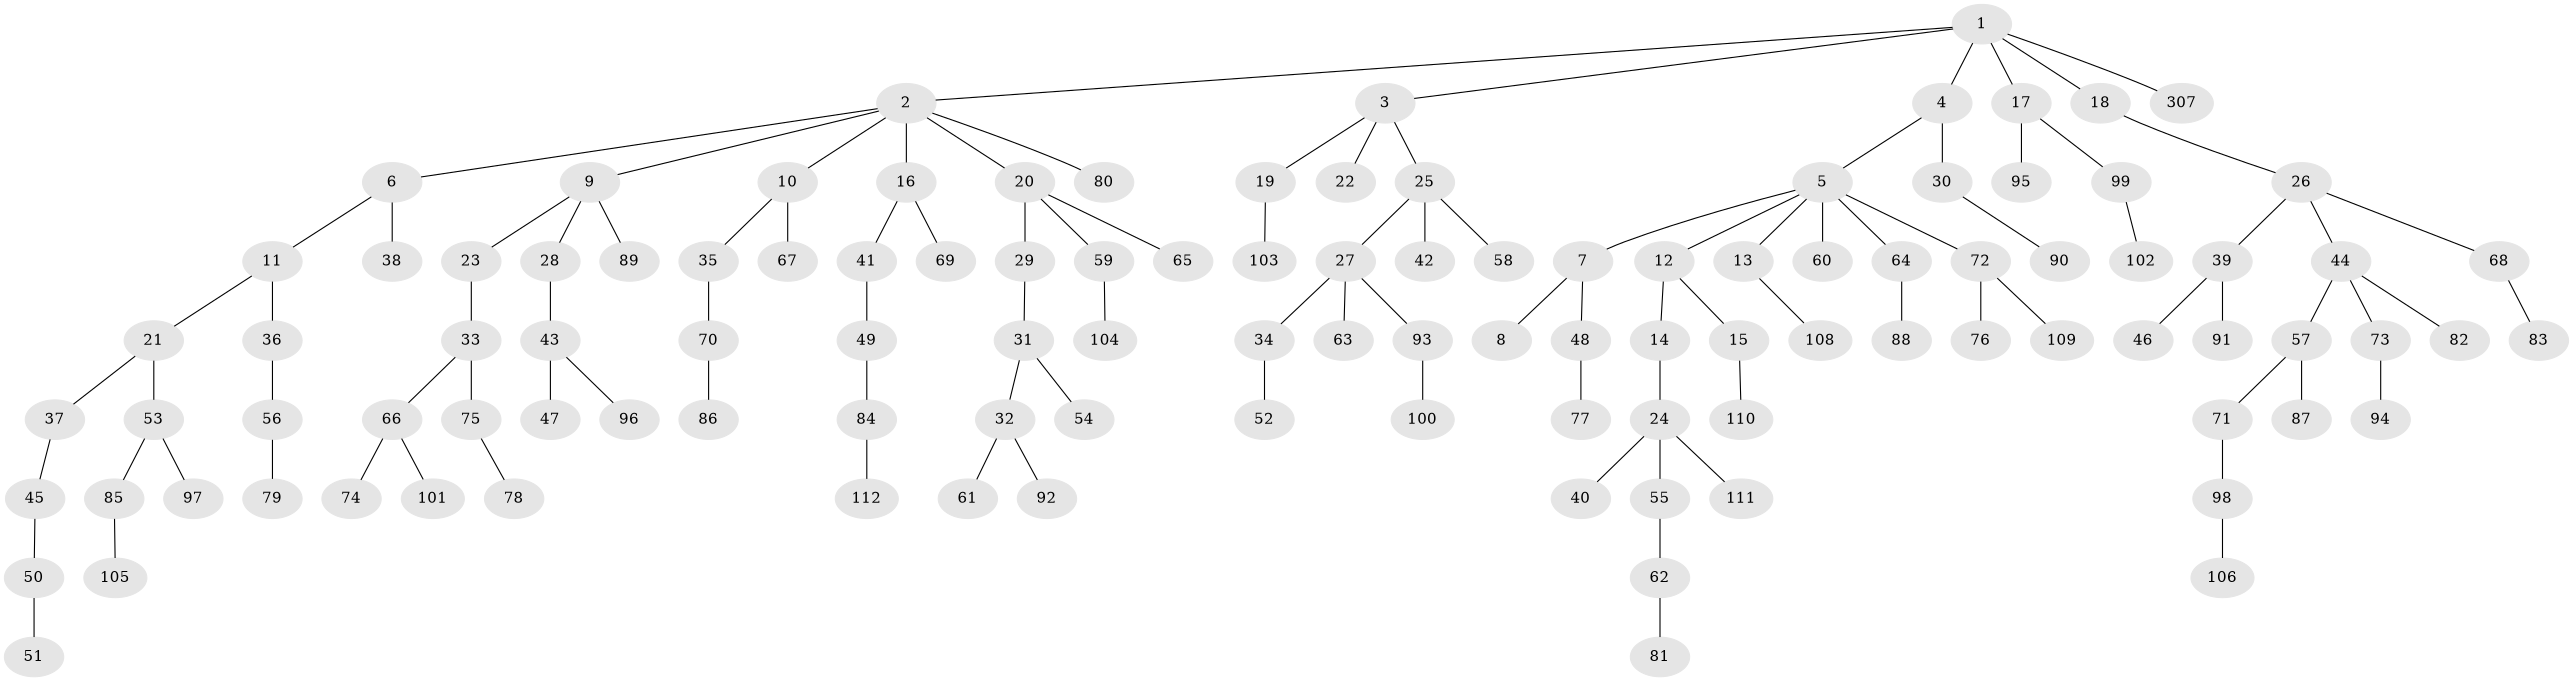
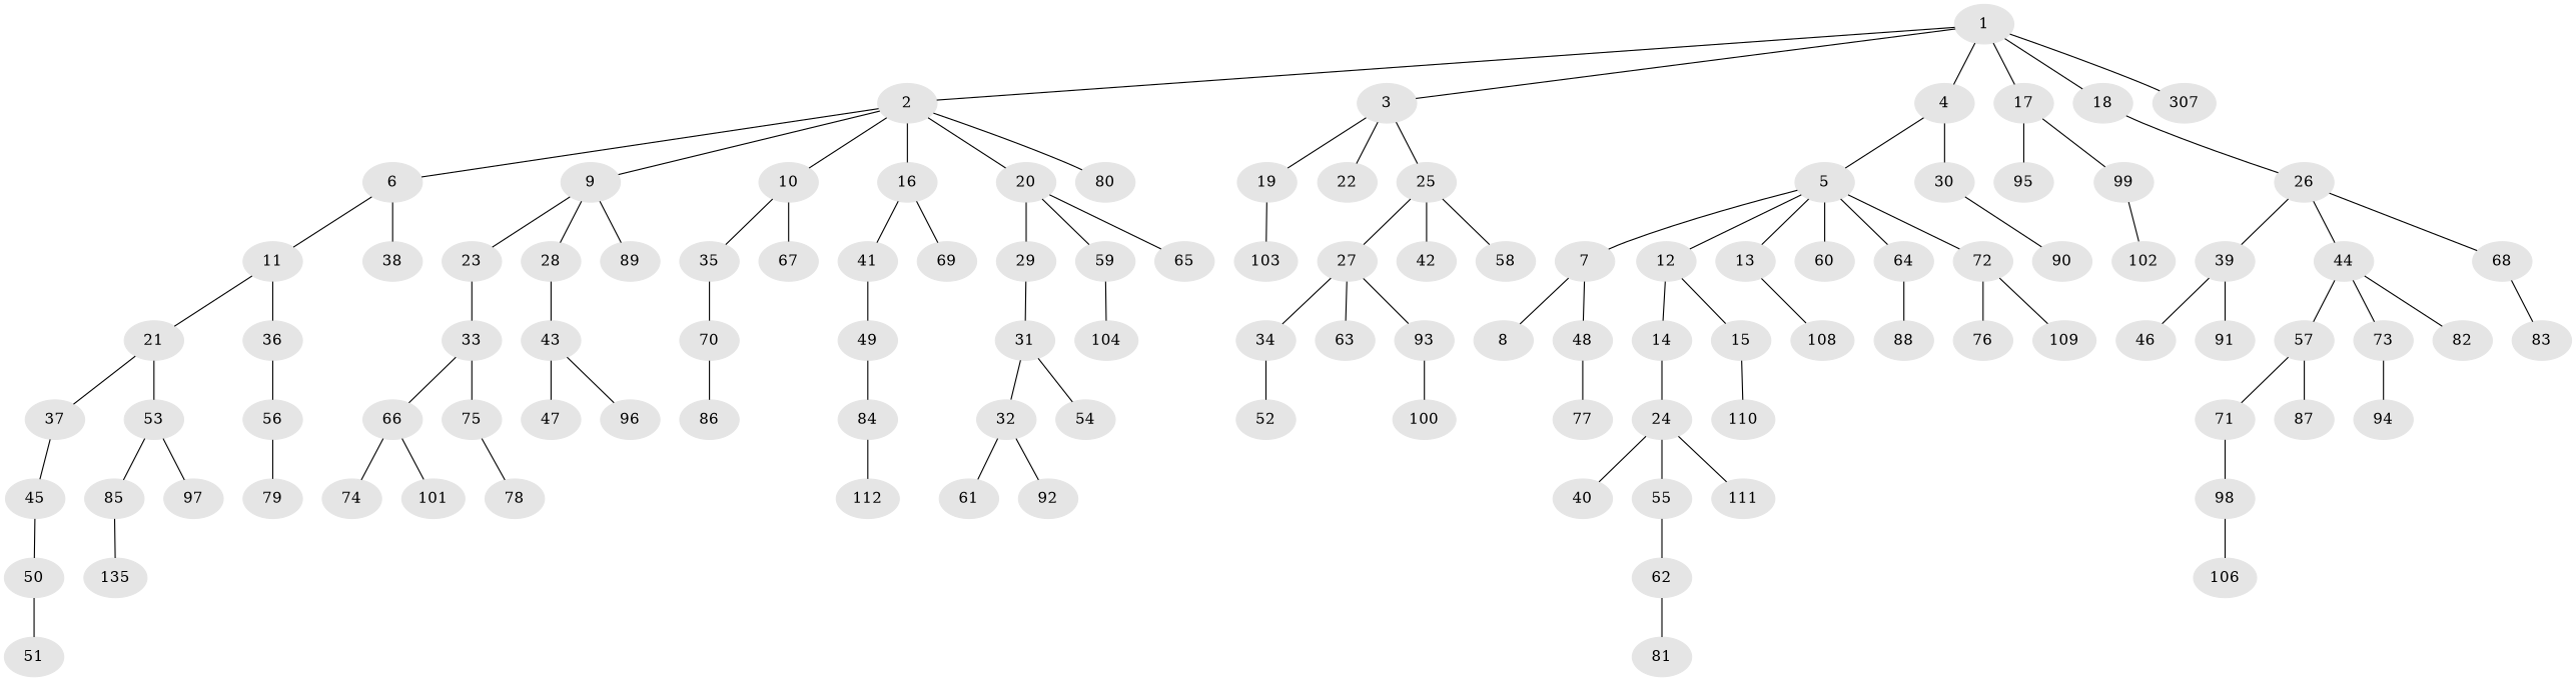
  graph {
    node [color=gray90 style=filled]
    1
    2
    3
    4
    17
    18
    n7 [label=307]
    6
    9
    10
    16
    20
    80
    19
    22
    25
    5
    30
    95
    99
    26
    11
    38
    23
    28
    89
    35
    67
    41
    69
    29
    59
    65
    103
    27
    42
    58
    7
    12
    13
    60
    64
    72
    90
    8
    48
    14
    15
    108
    88
    76
    109
    21
    36
    77
    33
    43
    70
    37
    53
    56
    24
    110
    40
    55
    111
    49
    102
    39
    44
    68
    31
    104
    45
    85
    97
    66
    75
    62
    34
    63
    93
    46
    91
    57
    73
    82
    83
    52
    100
    47
    96
    32
    54
    61
    92
    74
    101
    78
    86
    79
    50
    84
    71
    87
    94
    51
    112
-   105
+   105 [label=135]
    81
    98
    106
    1 -- 2
    1 -- 3
    1 -- 4
    1 -- 17
    1 -- 18
    1 -- n7
    2 -- 6
    2 -- 9
    2 -- 10
    2 -- 16
    2 -- 20
    2 -- 80
    3 -- 19
    3 -- 22
    3 -- 25
    4 -- 5
    4 -- 30
    17 -- 95
    17 -- 99
    18 -- 26
    6 -- 11
    6 -- 38
    9 -- 23
    9 -- 28
    9 -- 89
    10 -- 35
    10 -- 67
    16 -- 41
    16 -- 69
    20 -- 29
    20 -- 59
    20 -- 65
    19 -- 103
    25 -- 27
    25 -- 42
    25 -- 58
    5 -- 7
    5 -- 12
    5 -- 13
    5 -- 60
    5 -- 64
    5 -- 72
    30 -- 90
    99 -- 102
    26 -- 39
    26 -- 44
    26 -- 68
    11 -- 21
    11 -- 36
    23 -- 33
    28 -- 43
    35 -- 70
    41 -- 49
    29 -- 31
    59 -- 104
    27 -- 34
    27 -- 63
    27 -- 93
    7 -- 8
    7 -- 48
    12 -- 14
    12 -- 15
    13 -- 108
    64 -- 88
    72 -- 76
    72 -- 109
    48 -- 77
    14 -- 24
    15 -- 110
    21 -- 37
    21 -- 53
    36 -- 56
    33 -- 66
    33 -- 75
    43 -- 47
    43 -- 96
    70 -- 86
    37 -- 45
    53 -- 85
    53 -- 97
    56 -- 79
    24 -- 40
    24 -- 55
    24 -- 111
    55 -- 62
    49 -- 84
    39 -- 46
    39 -- 91
    44 -- 57
    44 -- 73
    44 -- 82
    68 -- 83
    31 -- 32
    31 -- 54
    45 -- 50
    85 -- 105
    66 -- 74
    66 -- 101
    75 -- 78
    62 -- 81
    34 -- 52
    93 -- 100
    57 -- 71
    57 -- 87
    73 -- 94
    32 -- 61
    32 -- 92
    50 -- 51
    84 -- 112
    71 -- 98
    98 -- 106
  }
